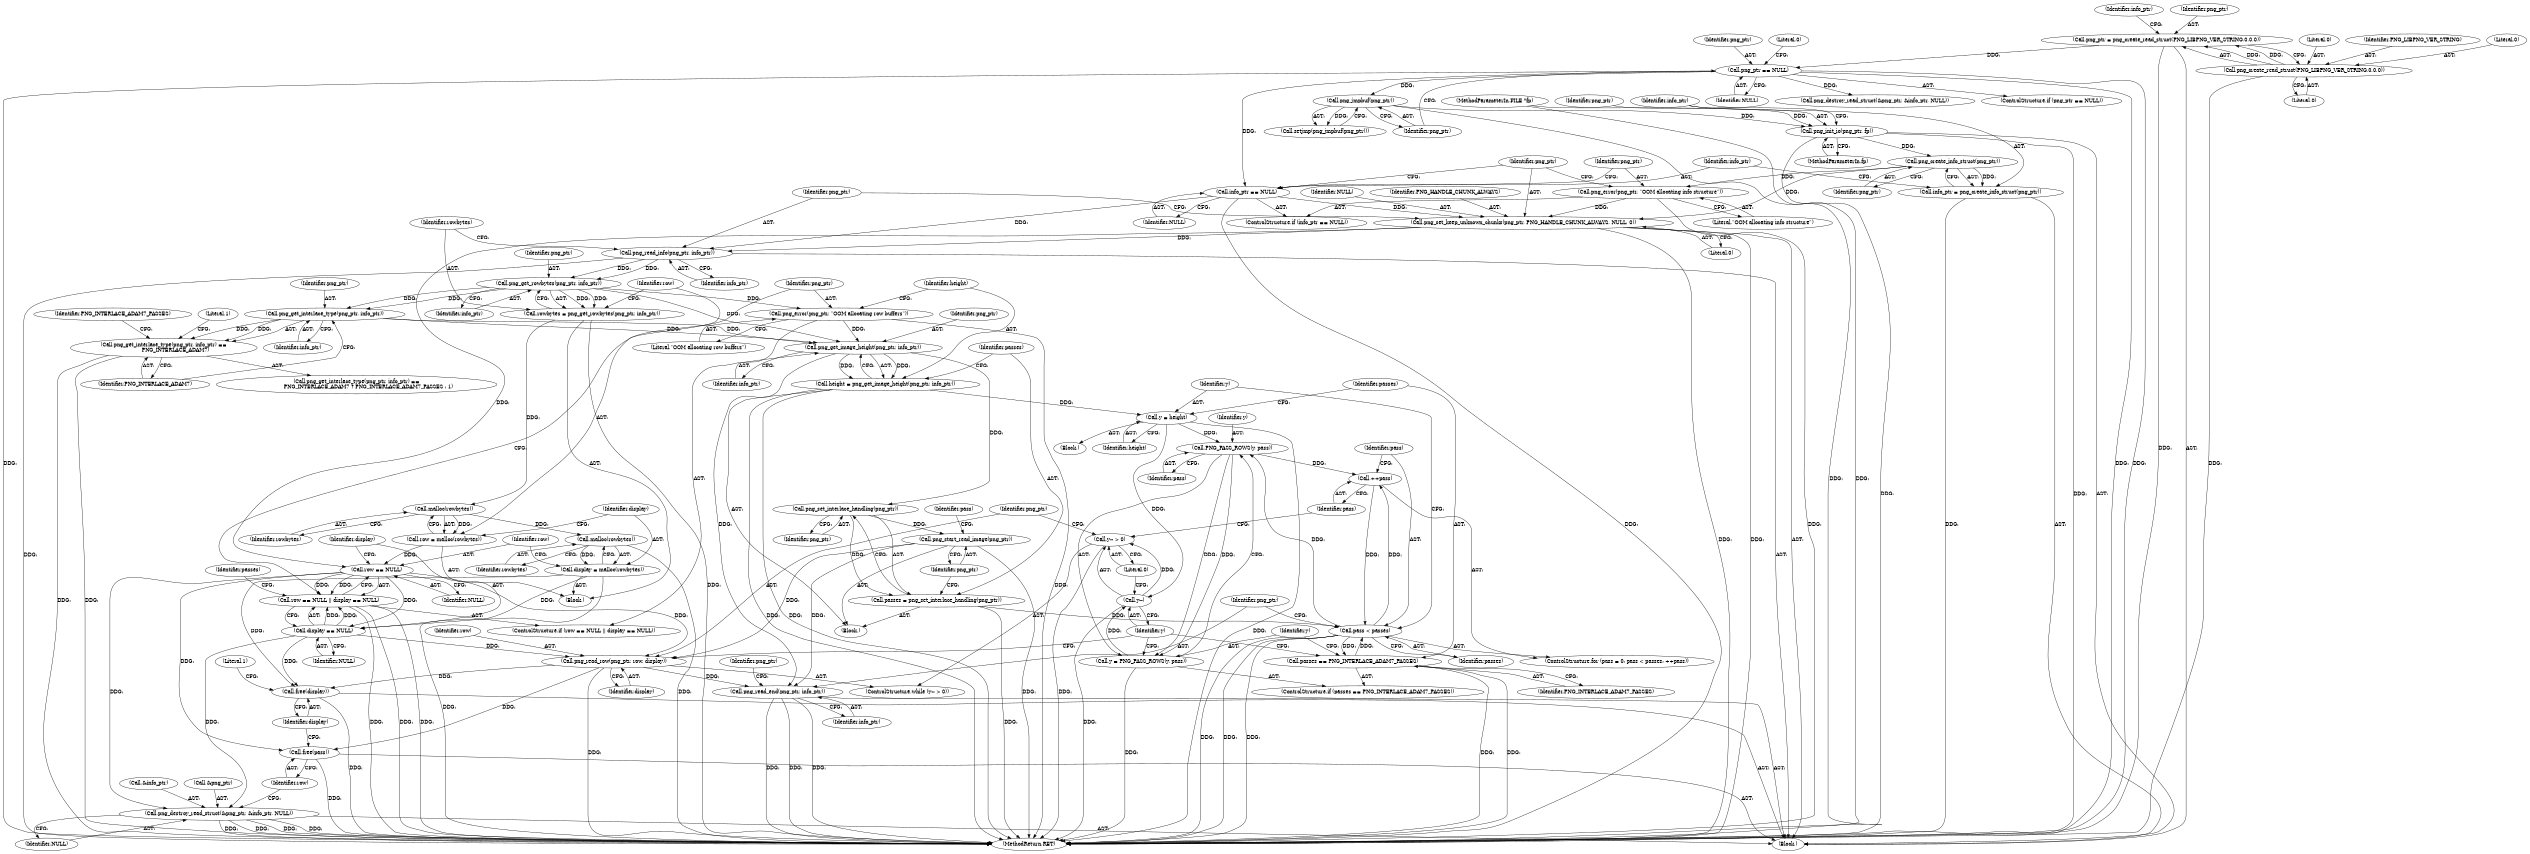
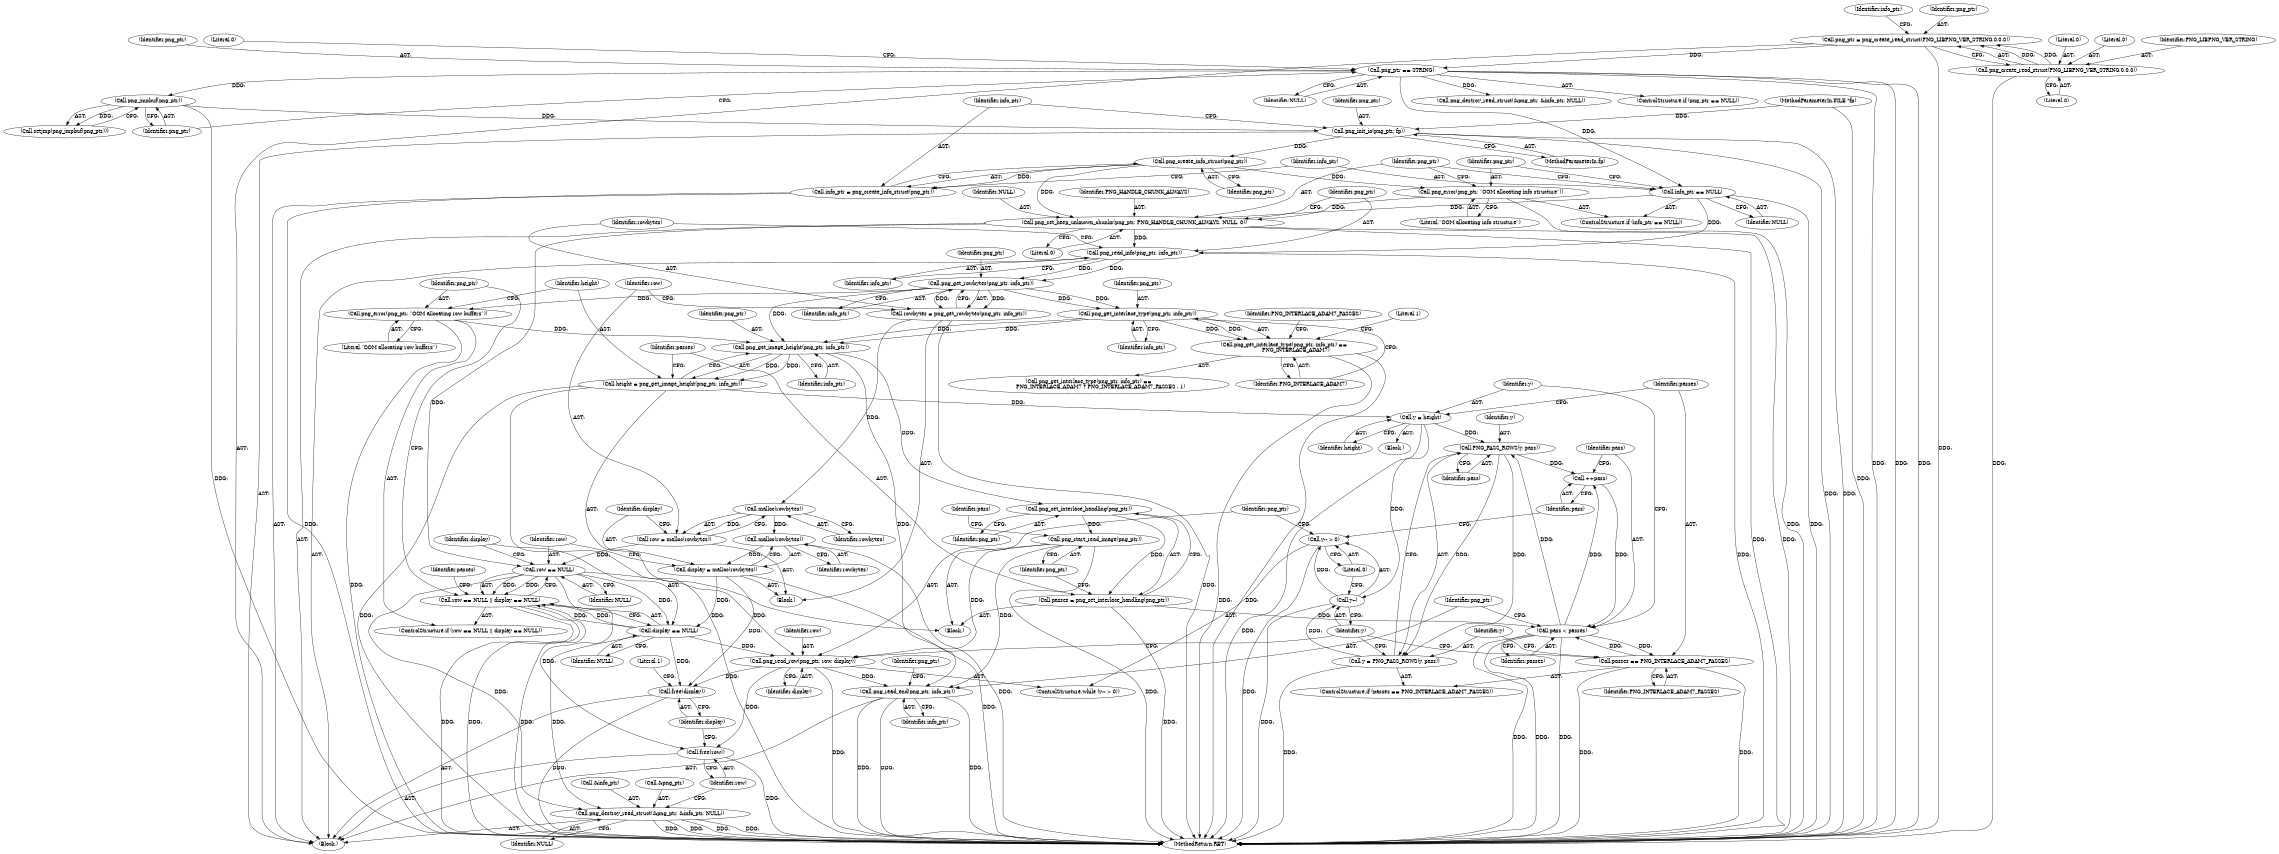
  digraph {
    n1 [label="(Call,png_create_info_struct(png_ptr))"]
    n2 [label="(Call,info_ptr = png_create_info_struct(png_ptr))"]
    n3 [label="(Call,png_set_keep_unknown_chunks(png_ptr, PNG_HANDLE_CHUNK_ALWAYS, NULL, 0))"]
    n4 [label="(Call,png_error(png_ptr, \"OOM allocating info structure\"))"]
    n5 [label="(Identifier,png_ptr)"]
    n6 [label="(Block,)"]
    n7 [label="(MethodReturn,RET)"]
    n8 [label="(Call,png_read_info(png_ptr, info_ptr))"]
    n9 [label="(Call,row == NULL)"]
    n10 [label="(Literal,0)"]
    n11 [label="(ControlStructure,if (info_ptr == NULL))"]
    n12 [label="(Literal,\"OOM allocating info structure\")"]
    n13 [label="(Call,png_init_io(png_ptr, fp))"]
    n14 [label="(MethodParameterIn,fp)"]
    n15 [label="(Call,png_jmpbuf(png_ptr))"]
    n16 [label="(Call,setjmp(png_jmpbuf(png_ptr)))"]
    n17 [label="(Identifier,png_ptr)"]
-   n18 [label="(Call,png_ptr == NULL)"]
+   n18 [label="(Call,png_ptr == STRING)"]
    n19 [label="(Call,info_ptr == NULL)"]
    n20 [label="(Identifier,NULL)"]
    n21 [label="(Call,png_destroy_read_struct(&png_ptr, &info_ptr, NULL))"]
    n22 [label="(ControlStructure,if (png_ptr == NULL))"]
    n23 [label="(Identifier,NULL)"]
    n24 [label="(Call,png_ptr = png_create_read_struct(PNG_LIBPNG_VER_STRING,0,0,0))"]
    n25 [label="(Call,png_create_read_struct(PNG_LIBPNG_VER_STRING,0,0,0))"]
    n26 [label="(Literal,0)"]
    n27 [label="(MethodParameterIn,FILE *fp)"]
    n28 [label="(Call,png_get_rowbytes(png_ptr, info_ptr))"]
    n29 [label="(Identifier,info_ptr)"]
    n30 [label="(Call,row == NULL || display == NULL)"]
    n31 [label="(Call,display == NULL)"]
    n32 [label="(Call,png_read_row(png_ptr, row, display))"]
-   n33 [label="(Call,free(pass))"]
+   n33 [label="(Call,free(row))"]
    n34 [label="(Call,png_destroy_read_struct(&png_ptr, &info_ptr, NULL))"]
    n35 [label="(Identifier,NULL)"]
    n36 [label="(Call,rowbytes = png_get_rowbytes(png_ptr, info_ptr))"]
    n37 [label="(Call,png_error(png_ptr, \"OOM allocating row buffers\"))"]
    n38 [label="(Call,png_get_image_height(png_ptr, info_ptr))"]
    n39 [label="(Call,png_get_interlace_type(png_ptr, info_ptr))"]
    n40 [label="(Identifier,info_ptr)"]
    n41 [label="(Call,malloc(rowbytes))"]
    n42 [label="(Block,)"]
    n43 [label="(ControlStructure,if (row == NULL || display == NULL))"]
    n44 [label="(Literal,\"OOM allocating row buffers\")"]
    n45 [label="(Call,png_read_end(png_ptr, info_ptr))"]
    n46 [label="(Call,height = png_get_image_height(png_ptr, info_ptr))"]
    n47 [label="(Call,png_set_interlace_handling(png_ptr))"]
    n48 [label="(Identifier,info_ptr)"]
    n49 [label="(Call,png_get_interlace_type(png_ptr, info_ptr) ==\n               PNG_INTERLACE_ADAM7)"]
    n50 [label="(Identifier,info_ptr)"]
    n51 [label="(Call,row = malloc(rowbytes))"]
    n52 [label="(Call,malloc(rowbytes))"]
    n53 [label="(Identifier,rowbytes)"]
    n54 [label="(Call,display = malloc(rowbytes))"]
    n55 [label="(Identifier,rowbytes)"]
    n56 [label="(Call,free(display))"]
    n57 [label="(Identifier,NULL)"]
    n58 [label="(ControlStructure,while (y-- > 0))"]
    n59 [label="(Identifier,display)"]
    n60 [label="(Identifier,row)"]
    n61 [label="(Identifier,NULL)"]
    n62 [label="(Identifier,display)"]
    n63 [label="(Identifier,info_ptr)"]
    n64 [label="(Call,y = height)"]
    n65 [label="(Block,)"]
    n66 [label="(Call,passes = png_set_interlace_handling(png_ptr))"]
    n67 [label="(Call,png_start_read_image(png_ptr))"]
    n68 [label="(Identifier,png_ptr)"]
    n69 [label="(Call,PNG_PASS_ROWS(y, pass))"]
    n70 [label="(Call,y--)"]
    n71 [label="(Identifier,height)"]
    n72 [label="(Block,)"]
    n73 [label="(Call,++pass)"]
    n74 [label="(Call,y = PNG_PASS_ROWS(y, pass))"]
    n75 [label="(Identifier,pass)"]
    n76 [label="(Call,y-- > 0)"]
    n77 [label="(Identifier,y)"]
    n78 [label="(Call,pass < passes)"]
    n79 [label="(Identifier,pass)"]
-   n80 [label="(ControlStructure,for (pass = 0; pass < passes; ++pass))"]
    n81 [label="(ControlStructure,if (passes == PNG_INTERLACE_ADAM7_PASSES))"]
    n82 [label="(Call,passes == PNG_INTERLACE_ADAM7_PASSES)"]
    n83 [label="(Identifier,passes)"]
    n84 [label="(Identifier,PNG_INTERLACE_ADAM7_PASSES)"]
    n85 [label="(Literal,0)"]
    n86 [label="(Identifier,png_ptr)"]
    n87 [label="(Call,png_get_interlace_type(png_ptr, info_ptr) ==\n               PNG_INTERLACE_ADAM7 ? PNG_INTERLACE_ADAM7_PASSES : 1)"]
    n88 [label="(Identifier,PNG_INTERLACE_ADAM7)"]
    n89 [label="(Call,&info_ptr)"]
    n90 [label="(Literal,1)"]
    n91 [label="(Call,&png_ptr)"]
    n92 [label="(Identifier,passes)"]
    n93 [label="(Identifier,pass)"]
    n94 [label="(Identifier,row)"]
    n95 [label="(Literal,0)"]
    n96 [label="(Identifier,PNG_HANDLE_CHUNK_ALWAYS)"]
    n97 [label="(Literal,0)"]
    n98 [label="(Identifier,y)"]
    n99 [label="(Identifier,NULL)"]
    n100 [label="(Identifier,y)"]
    n101 [label="(Identifier,png_ptr)"]
    n102 [label="(Identifier,png_ptr)"]
    n103 [label="(Identifier,passes)"]
    n104 [label="(Identifier,png_ptr)"]
    n105 [label="(Identifier,info_ptr)"]
    n106 [label="(Identifier,info_ptr)"]
    n107 [label="(Identifier,info_ptr)"]
    n108 [label="(Identifier,row)"]
    n109 [label="(Identifier,png_ptr)"]
    n110 [label="(Identifier,png_ptr)"]
    n111 [label="(Identifier,png_ptr)"]
    n112 [label="(Literal,1)"]
    n113 [label="(Identifier,png_ptr)"]
    n114 [label="(Identifier,row)"]
    n115 [label="(Identifier,png_ptr)"]
    n116 [label="(Identifier,png_ptr)"]
    n117 [label="(Literal,0)"]
    n118 [label="(Identifier,y)"]
    n119 [label="(Identifier,height)"]
    n120 [label="(Identifier,display)"]
    n121 [label="(Identifier,png_ptr)"]
    n122 [label="(Identifier,png_ptr)"]
    n123 [label="(Identifier,PNG_LIBPNG_VER_STRING)"]
    n124 [label="(Identifier,display)"]
    n125 [label="(Identifier,pass)"]
    n126 [label="(Identifier,passes)"]
    n127 [label="(Identifier,png_ptr)"]
    n128 [label="(Identifier,PNG_INTERLACE_ADAM7_PASSES)"]
    n129 [label="(Identifier,png_ptr)"]
    n130 [label="(Identifier,rowbytes)"]
    n1 -> n2 [label="AST: "]
    n1 -> n2 [label="DDG: "]
    n1 -> n3 [label="DDG: "]
    n1 -> n4 [label="DDG: "]
    n1 -> n5 [label="CFG: "]
    n2 -> n1 [label="CFG: "]
    n2 -> n6 [label="AST: "]
    n2 -> n7 [label="DDG: "]
    n3 -> n6 [label="AST: "]
    n3 -> n7 [label="DDG: "]
    n3 -> n7 [label="DDG: "]
    n3 -> n8 [label="DDG: "]
    n3 -> n9 [label="DDG: "]
    n3 -> n10 [label="CFG: "]
    n4 -> n3 [label="DDG: "]
    n4 -> n7 [label="DDG: "]
    n4 -> n11 [label="AST: "]
    n4 -> n12 [label="CFG: "]
    n5 -> n1 [label="AST: "]
    n8 -> n6 [label="AST: "]
    n8 -> n7 [label="DDG: "]
    n8 -> n28 [label="DDG: "]
    n8 -> n28 [label="DDG: "]
    n8 -> n29 [label="CFG: "]
    n9 -> n30 [label="AST: "]
    n9 -> n30 [label="DDG: "]
    n9 -> n30 [label="DDG: "]
    n9 -> n31 [label="DDG: "]
    n9 -> n32 [label="DDG: "]
    n9 -> n33 [label="DDG: "]
    n9 -> n34 [label="DDG: "]
    n9 -> n35 [label="CFG: "]
    n10 -> n3 [label="AST: "]
    n12 -> n4 [label="AST: "]
    n13 -> n1 [label="DDG: "]
    n13 -> n6 [label="AST: "]
    n13 -> n7 [label="DDG: "]
    n13 -> n7 [label="DDG: "]
    n13 -> n14 [label="CFG: "]
    n14 -> n13 [label="AST: "]
    n15 -> n7 [label="DDG: "]
    n15 -> n13 [label="DDG: "]
    n15 -> n16 [label="AST: "]
    n15 -> n16 [label="DDG: "]
    n15 -> n17 [label="CFG: "]
    n16 -> n15 [label="CFG: "]
    n17 -> n15 [label="AST: "]
    n17 -> n18 [label="CFG: "]
    n18 -> n7 [label="DDG: "]
    n18 -> n7 [label="DDG: "]
    n18 -> n7 [label="DDG: "]
    n18 -> n15 [label="DDG: "]
    n18 -> n19 [label="DDG: "]
    n18 -> n20 [label="CFG: "]
    n18 -> n21 [label="DDG: "]
    n18 -> n22 [label="AST: "]
    n19 -> n3 [label="DDG: "]
    n19 -> n7 [label="DDG: "]
    n19 -> n8 [label="DDG: "]
    n19 -> n11 [label="AST: "]
    n19 -> n23 [label="CFG: "]
    n20 -> n18 [label="AST: "]
    n23 -> n19 [label="AST: "]
    n24 -> n6 [label="AST: "]
    n24 -> n7 [label="DDG: "]
    n24 -> n18 [label="DDG: "]
    n24 -> n25 [label="CFG: "]
    n25 -> n7 [label="DDG: "]
    n25 -> n24 [label="AST: "]
    n25 -> n24 [label="DDG: "]
    n25 -> n24 [label="DDG: "]
    n25 -> n26 [label="CFG: "]
    n26 -> n25 [label="AST: "]
    n27 -> n7 [label="DDG: "]
    n27 -> n13 [label="DDG: "]
    n28 -> n36 [label="AST: "]
    n28 -> n36 [label="DDG: "]
    n28 -> n36 [label="DDG: "]
    n28 -> n37 [label="DDG: "]
    n28 -> n38 [label="DDG: "]
    n28 -> n39 [label="DDG: "]
    n28 -> n39 [label="DDG: "]
    n28 -> n40 [label="CFG: "]
    n29 -> n8 [label="AST: "]
    n30 -> n7 [label="DDG: "]
    n30 -> n7 [label="DDG: "]
    n30 -> n7 [label="DDG: "]
    n30 -> n9 [label="CFG: "]
    n30 -> n31 [label="CFG: "]
    n30 -> n43 [label="AST: "]
    n31 -> n30 [label="AST: "]
    n31 -> n30 [label="DDG: "]
    n31 -> n30 [label="DDG: "]
    n31 -> n32 [label="DDG: "]
    n31 -> n34 [label="DDG: "]
    n31 -> n56 [label="DDG: "]
    n31 -> n57 [label="CFG: "]
    n32 -> n7 [label="DDG: "]
    n32 -> n33 [label="DDG: "]
    n32 -> n45 [label="DDG: "]
    n32 -> n56 [label="DDG: "]
    n32 -> n58 [label="AST: "]
    n32 -> n59 [label="CFG: "]
    n33 -> n6 [label="AST: "]
    n33 -> n7 [label="DDG: "]
    n33 -> n60 [label="CFG: "]
    n34 -> n6 [label="AST: "]
    n34 -> n7 [label="DDG: "]
    n34 -> n7 [label="DDG: "]
    n34 -> n7 [label="DDG: "]
    n34 -> n7 [label="DDG: "]
    n34 -> n61 [label="CFG: "]
    n35 -> n9 [label="AST: "]
    n36 -> n7 [label="DDG: "]
    n36 -> n28 [label="CFG: "]
    n36 -> n41 [label="DDG: "]
    n36 -> n42 [label="AST: "]
    n37 -> n7 [label="DDG: "]
    n37 -> n38 [label="DDG: "]
    n37 -> n43 [label="AST: "]
    n37 -> n44 [label="CFG: "]
    n38 -> n45 [label="DDG: "]
    n38 -> n46 [label="AST: "]
    n38 -> n46 [label="DDG: "]
    n38 -> n46 [label="DDG: "]
    n38 -> n47 [label="DDG: "]
    n38 -> n48 [label="CFG: "]
    n39 -> n38 [label="DDG: "]
    n39 -> n38 [label="DDG: "]
    n39 -> n49 [label="AST: "]
    n39 -> n49 [label="DDG: "]
    n39 -> n49 [label="DDG: "]
    n39 -> n50 [label="CFG: "]
    n40 -> n28 [label="AST: "]
    n41 -> n51 [label="AST: "]
    n41 -> n51 [label="DDG: "]
    n41 -> n52 [label="DDG: "]
    n41 -> n53 [label="CFG: "]
    n44 -> n37 [label="AST: "]
    n45 -> n6 [label="AST: "]
    n45 -> n7 [label="DDG: "]
    n45 -> n7 [label="DDG: "]
    n45 -> n7 [label="DDG: "]
    n45 -> n63 [label="CFG: "]
    n46 -> n7 [label="DDG: "]
    n46 -> n7 [label="DDG: "]
    n46 -> n38 [label="CFG: "]
    n46 -> n64 [label="DDG: "]
    n46 -> n65 [label="AST: "]
    n47 -> n66 [label="AST: "]
    n47 -> n66 [label="DDG: "]
    n47 -> n67 [label="DDG: "]
    n47 -> n68 [label="CFG: "]
    n48 -> n38 [label="AST: "]
    n49 -> n7 [label="DDG: "]
    n49 -> n7 [label="DDG: "]
    n49 -> n87 [label="AST: "]
    n49 -> n88 [label="CFG: "]
    n50 -> n39 [label="AST: "]
    n51 -> n9 [label="DDG: "]
    n51 -> n41 [label="CFG: "]
    n51 -> n42 [label="AST: "]
    n52 -> n7 [label="DDG: "]
    n52 -> n54 [label="AST: "]
    n52 -> n54 [label="DDG: "]
    n52 -> n55 [label="CFG: "]
    n53 -> n41 [label="AST: "]
    n54 -> n7 [label="DDG: "]
    n54 -> n31 [label="DDG: "]
    n54 -> n42 [label="AST: "]
    n54 -> n52 [label="CFG: "]
    n54 -> n56 [label="DDG: "]
    n55 -> n52 [label="AST: "]
    n56 -> n6 [label="AST: "]
    n56 -> n7 [label="DDG: "]
    n56 -> n62 [label="CFG: "]
    n57 -> n31 [label="AST: "]
    n59 -> n32 [label="AST: "]
    n60 -> n33 [label="AST: "]
    n60 -> n34 [label="CFG: "]
    n61 -> n34 [label="AST: "]
    n62 -> n33 [label="CFG: "]
    n62 -> n56 [label="AST: "]
    n63 -> n45 [label="AST: "]
    n64 -> n7 [label="DDG: "]
    n64 -> n69 [label="DDG: "]
    n64 -> n70 [label="DDG: "]
    n64 -> n71 [label="CFG: "]
    n64 -> n72 [label="AST: "]
    n66 -> n7 [label="DDG: "]
    n66 -> n47 [label="CFG: "]
    n66 -> n65 [label="AST: "]
    n66 -> n78 [label="DDG: "]
    n67 -> n7 [label="DDG: "]
    n67 -> n32 [label="DDG: "]
    n67 -> n45 [label="DDG: "]
    n67 -> n65 [label="AST: "]
    n67 -> n86 [label="CFG: "]
    n68 -> n47 [label="AST: "]
    n69 -> n73 [label="DDG: "]
    n69 -> n74 [label="AST: "]
    n69 -> n74 [label="DDG: "]
    n69 -> n74 [label="DDG: "]
    n69 -> n75 [label="CFG: "]
    n70 -> n7 [label="DDG: "]
    n70 -> n76 [label="AST: "]
    n70 -> n76 [label="DDG: "]
    n70 -> n77 [label="CFG: "]
    n71 -> n64 [label="AST: "]
    n73 -> n78 [label="DDG: "]
    n73 -> n79 [label="CFG: "]
-   n73 -> n80 [label="AST: "]
    n74 -> n7 [label="DDG: "]
    n74 -> n69 [label="CFG: "]
    n74 -> n70 [label="DDG: "]
    n74 -> n81 [label="AST: "]
    n75 -> n69 [label="AST: "]
    n76 -> n7 [label="DDG: "]
    n76 -> n58 [label="AST: "]
    n76 -> n85 [label="CFG: "]
    n77 -> n32 [label="CFG: "]
    n77 -> n70 [label="AST: "]
    n77 -> n74 [label="CFG: "]
    n77 -> n82 [label="CFG: "]
    n78 -> n7 [label="DDG: "]
    n78 -> n7 [label="DDG: "]
    n78 -> n7 [label="DDG: "]
    n78 -> n69 [label="DDG: "]
    n78 -> n73 [label="DDG: "]
-   n78 -> n80 [label="AST: "]
    n78 -> n82 [label="DDG: "]
    n78 -> n83 [label="CFG: "]
    n79 -> n73 [label="AST: "]
    n79 -> n76 [label="CFG: "]
    n82 -> n7 [label="DDG: "]
    n82 -> n7 [label="DDG: "]
    n82 -> n78 [label="DDG: "]
    n82 -> n81 [label="AST: "]
    n82 -> n84 [label="CFG: "]
    n83 -> n78 [label="AST: "]
    n84 -> n82 [label="AST: "]
    n85 -> n70 [label="CFG: "]
    n85 -> n76 [label="AST: "]
    n86 -> n66 [label="CFG: "]
    n86 -> n67 [label="AST: "]
    n88 -> n39 [label="CFG: "]
    n88 -> n49 [label="AST: "]
    n89 -> n34 [label="AST: "]
    n90 -> n49 [label="CFG: "]
    n91 -> n34 [label="AST: "]
    n92 -> n30 [label="CFG: "]
    n93 -> n73 [label="CFG: "]
    n93 -> n78 [label="AST: "]
    n94 -> n32 [label="AST: "]
    n95 -> n25 [label="AST: "]
    n96 -> n3 [label="AST: "]
    n97 -> n25 [label="AST: "]
    n98 -> n64 [label="AST: "]
    n98 -> n78 [label="CFG: "]
    n99 -> n3 [label="AST: "]
    n100 -> n69 [label="AST: "]
    n101 -> n39 [label="AST: "]
    n102 -> n30 [label="CFG: "]
    n102 -> n37 [label="AST: "]
    n103 -> n64 [label="CFG: "]
    n103 -> n82 [label="AST: "]
    n104 -> n13 [label="AST: "]
    n105 -> n2 [label="AST: "]
    n105 -> n13 [label="CFG: "]
    n106 -> n24 [label="CFG: "]
    n107 -> n2 [label="CFG: "]
    n107 -> n19 [label="AST: "]
    n108 -> n9 [label="AST: "]
    n108 -> n54 [label="CFG: "]
    n109 -> n32 [label="AST: "]
    n109 -> n76 [label="CFG: "]
    n110 -> n45 [label="CFG: "]
    n111 -> n3 [label="AST: "]
    n111 -> n4 [label="CFG: "]
    n111 -> n19 [label="CFG: "]
    n112 -> n56 [label="CFG: "]
    n113 -> n24 [label="AST: "]
    n114 -> n36 [label="CFG: "]
    n114 -> n51 [label="AST: "]
    n115 -> n18 [label="AST: "]
    n116 -> n45 [label="AST: "]
    n116 -> n78 [label="CFG: "]
    n117 -> n18 [label="CFG: "]
    n118 -> n74 [label="AST: "]
    n118 -> n82 [label="CFG: "]
    n119 -> n37 [label="CFG: "]
    n119 -> n46 [label="AST: "]
    n120 -> n51 [label="CFG: "]
    n120 -> n54 [label="AST: "]
    n121 -> n3 [label="CFG: "]
    n121 -> n8 [label="AST: "]
    n122 -> n38 [label="AST: "]
    n123 -> n25 [label="AST: "]
    n124 -> n9 [label="CFG: "]
    n124 -> n31 [label="AST: "]
    n125 -> n67 [label="CFG: "]
    n126 -> n46 [label="CFG: "]
    n126 -> n66 [label="AST: "]
    n127 -> n28 [label="AST: "]
    n128 -> n49 [label="CFG: "]
    n129 -> n4 [label="AST: "]
    n129 -> n19 [label="CFG: "]
    n130 -> n8 [label="CFG: "]
    n130 -> n36 [label="AST: "]
  }
